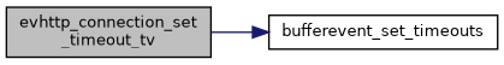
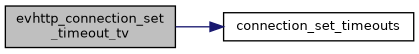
  digraph {
    rankdir=LR
    node [color=black fontname=Helvetica fontsize=10 shape=record style=filled]
    n1 [fillcolor=grey75 fontcolor=black height=0.2 label="evhttp_connection_set\l_timeout_tv" width=0.4]
-   n2 [fillcolor=white height=0.2 label=bufferevent_set_timeouts width=0.4]
+   n2 [fillcolor=white height=0.2 label=connection_set_timeouts width=0.4]
    n1 -> n2 [color=midnightblue fontname=Helvetica fontsize=10 labelfontname=Helvetica labelfontsize=10 style=solid]
  }
